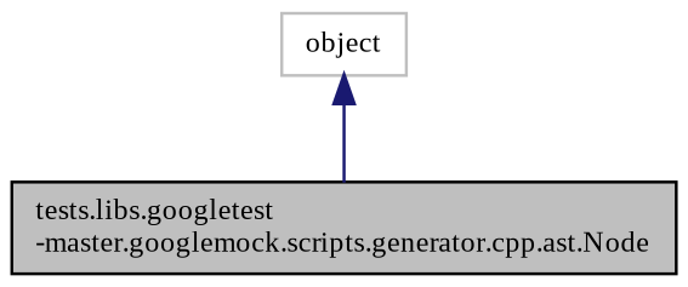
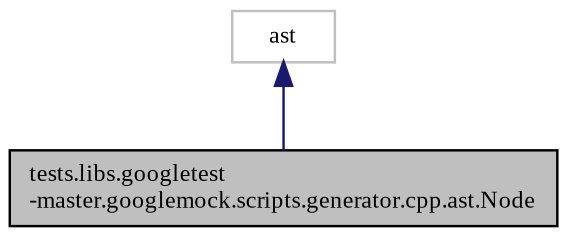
  digraph {
    fontname="Liberation Serif"
    node [fontname="Liberation Serif" fontsize=10 shape=record style=filled]
    n1 [color=black fillcolor=grey75 fontcolor=black height=0.2 label="tests.libs.googletest\l-master.googlemock.scripts.generator.cpp.ast.Node" width=0.4]
-   n2 [color=grey75 fillcolor=white height=0.2 label=object width=0.4]
+   n2 [color=grey75 fillcolor=white height=0.2 label=ast width=0.4]
    n2 -> n1 [color=midnightblue dir=back fontname="Liberation Serif" fontsize=10 labelfontname=Helvetica labelfontsize=10 style=solid]
  }
